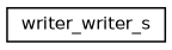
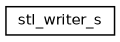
  digraph {
    rankdir=LR
    fontname="DejaVu Sans"
-   n1 [color=black fillcolor=white fontname="DejaVu Sans" fontsize=10 height=0.2 label=writer_writer_s shape=record style=filled width=0.4]
+   n1 [color=black fillcolor=white fontname="DejaVu Sans" fontsize=10 height=0.2 label=stl_writer_s shape=record style=filled width=0.4]
  }
